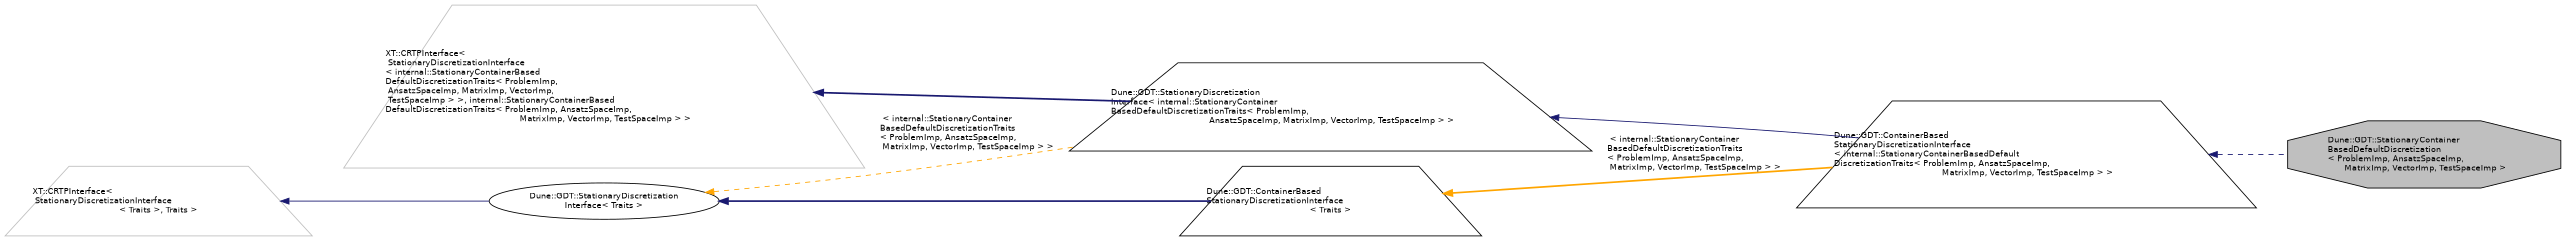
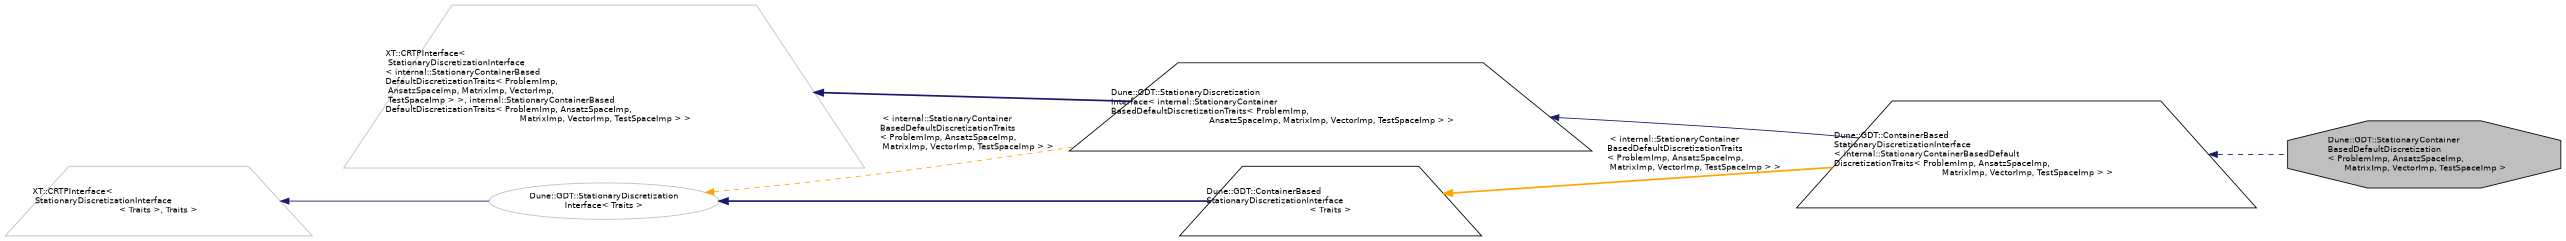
  digraph {
    rankdir=LR
    node [color=black fillcolor=white fontname=Helvetica fontsize=10 shape=trapezium style=filled]
    edge [color=midnightblue dir=back fontname=Helvetica fontsize=10 labelfontname=Helvetica labelfontsize=10 style=bold]
    n1 [fillcolor=grey75 fontcolor=black height=0.2 label="Dune::GDT::StationaryContainer\lBasedDefaultDiscretization\l\< ProblemImp, AnsatzSpaceImp,\l MatrixImp, VectorImp, TestSpaceImp \>" shape=octagon width=0.4]
    n2 [height=0.2 label="Dune::GDT::ContainerBased\lStationaryDiscretizationInterface\l\< internal::StationaryContainerBasedDefault\lDiscretizationTraits\< ProblemImp, AnsatzSpaceImp,\l MatrixImp, VectorImp, TestSpaceImp \> \>" width=0.4]
    n3 [height=0.2 label="Dune::GDT::StationaryDiscretization\lInterface\< internal::StationaryContainer\lBasedDefaultDiscretizationTraits\< ProblemImp,\l AnsatzSpaceImp, MatrixImp, VectorImp, TestSpaceImp \> \>" width=0.4]
    n4 [color=grey75 height=0.2 label="XT::CRTPInterface\<\l StationaryDiscretizationInterface\l\< internal::StationaryContainerBased\lDefaultDiscretizationTraits\< ProblemImp,\l AnsatzSpaceImp, MatrixImp, VectorImp,\l TestSpaceImp \> \>, internal::StationaryContainerBased\lDefaultDiscretizationTraits\< ProblemImp, AnsatzSpaceImp,\l MatrixImp, VectorImp, TestSpaceImp \> \>" width=0.4]
-   n5 [height=0.2 label="Dune::GDT::StationaryDiscretization\lInterface\< Traits \>" shape=ellipse width=0.4]
+   n5 [color=grey75 height=0.2 label="Dune::GDT::StationaryDiscretization\lInterface\< Traits \>" shape=ellipse width=0.4]
    n6 [height=0.2 label="Dune::GDT::ContainerBased\lStationaryDiscretizationInterface\l\< Traits \>" width=0.4]
    n7 [color=grey75 height=0.2 label="XT::CRTPInterface\<\l StationaryDiscretizationInterface\l\< Traits \>, Traits \>" width=0.4]
    n2 -> n1 [style=dashed]
    n3 -> n2 [style=solid]
    n4 -> n3
    n5 -> n3 [color=orange label=" \< internal::StationaryContainer\lBasedDefaultDiscretizationTraits\l\< ProblemImp, AnsatzSpaceImp,\l MatrixImp, VectorImp, TestSpaceImp \> \>" style=dashed]
    n5 -> n6
    n6 -> n2 [color=orange label=" \< internal::StationaryContainer\lBasedDefaultDiscretizationTraits\l\< ProblemImp, AnsatzSpaceImp,\l MatrixImp, VectorImp, TestSpaceImp \> \>"]
    n7 -> n5 [style=solid]
  }
